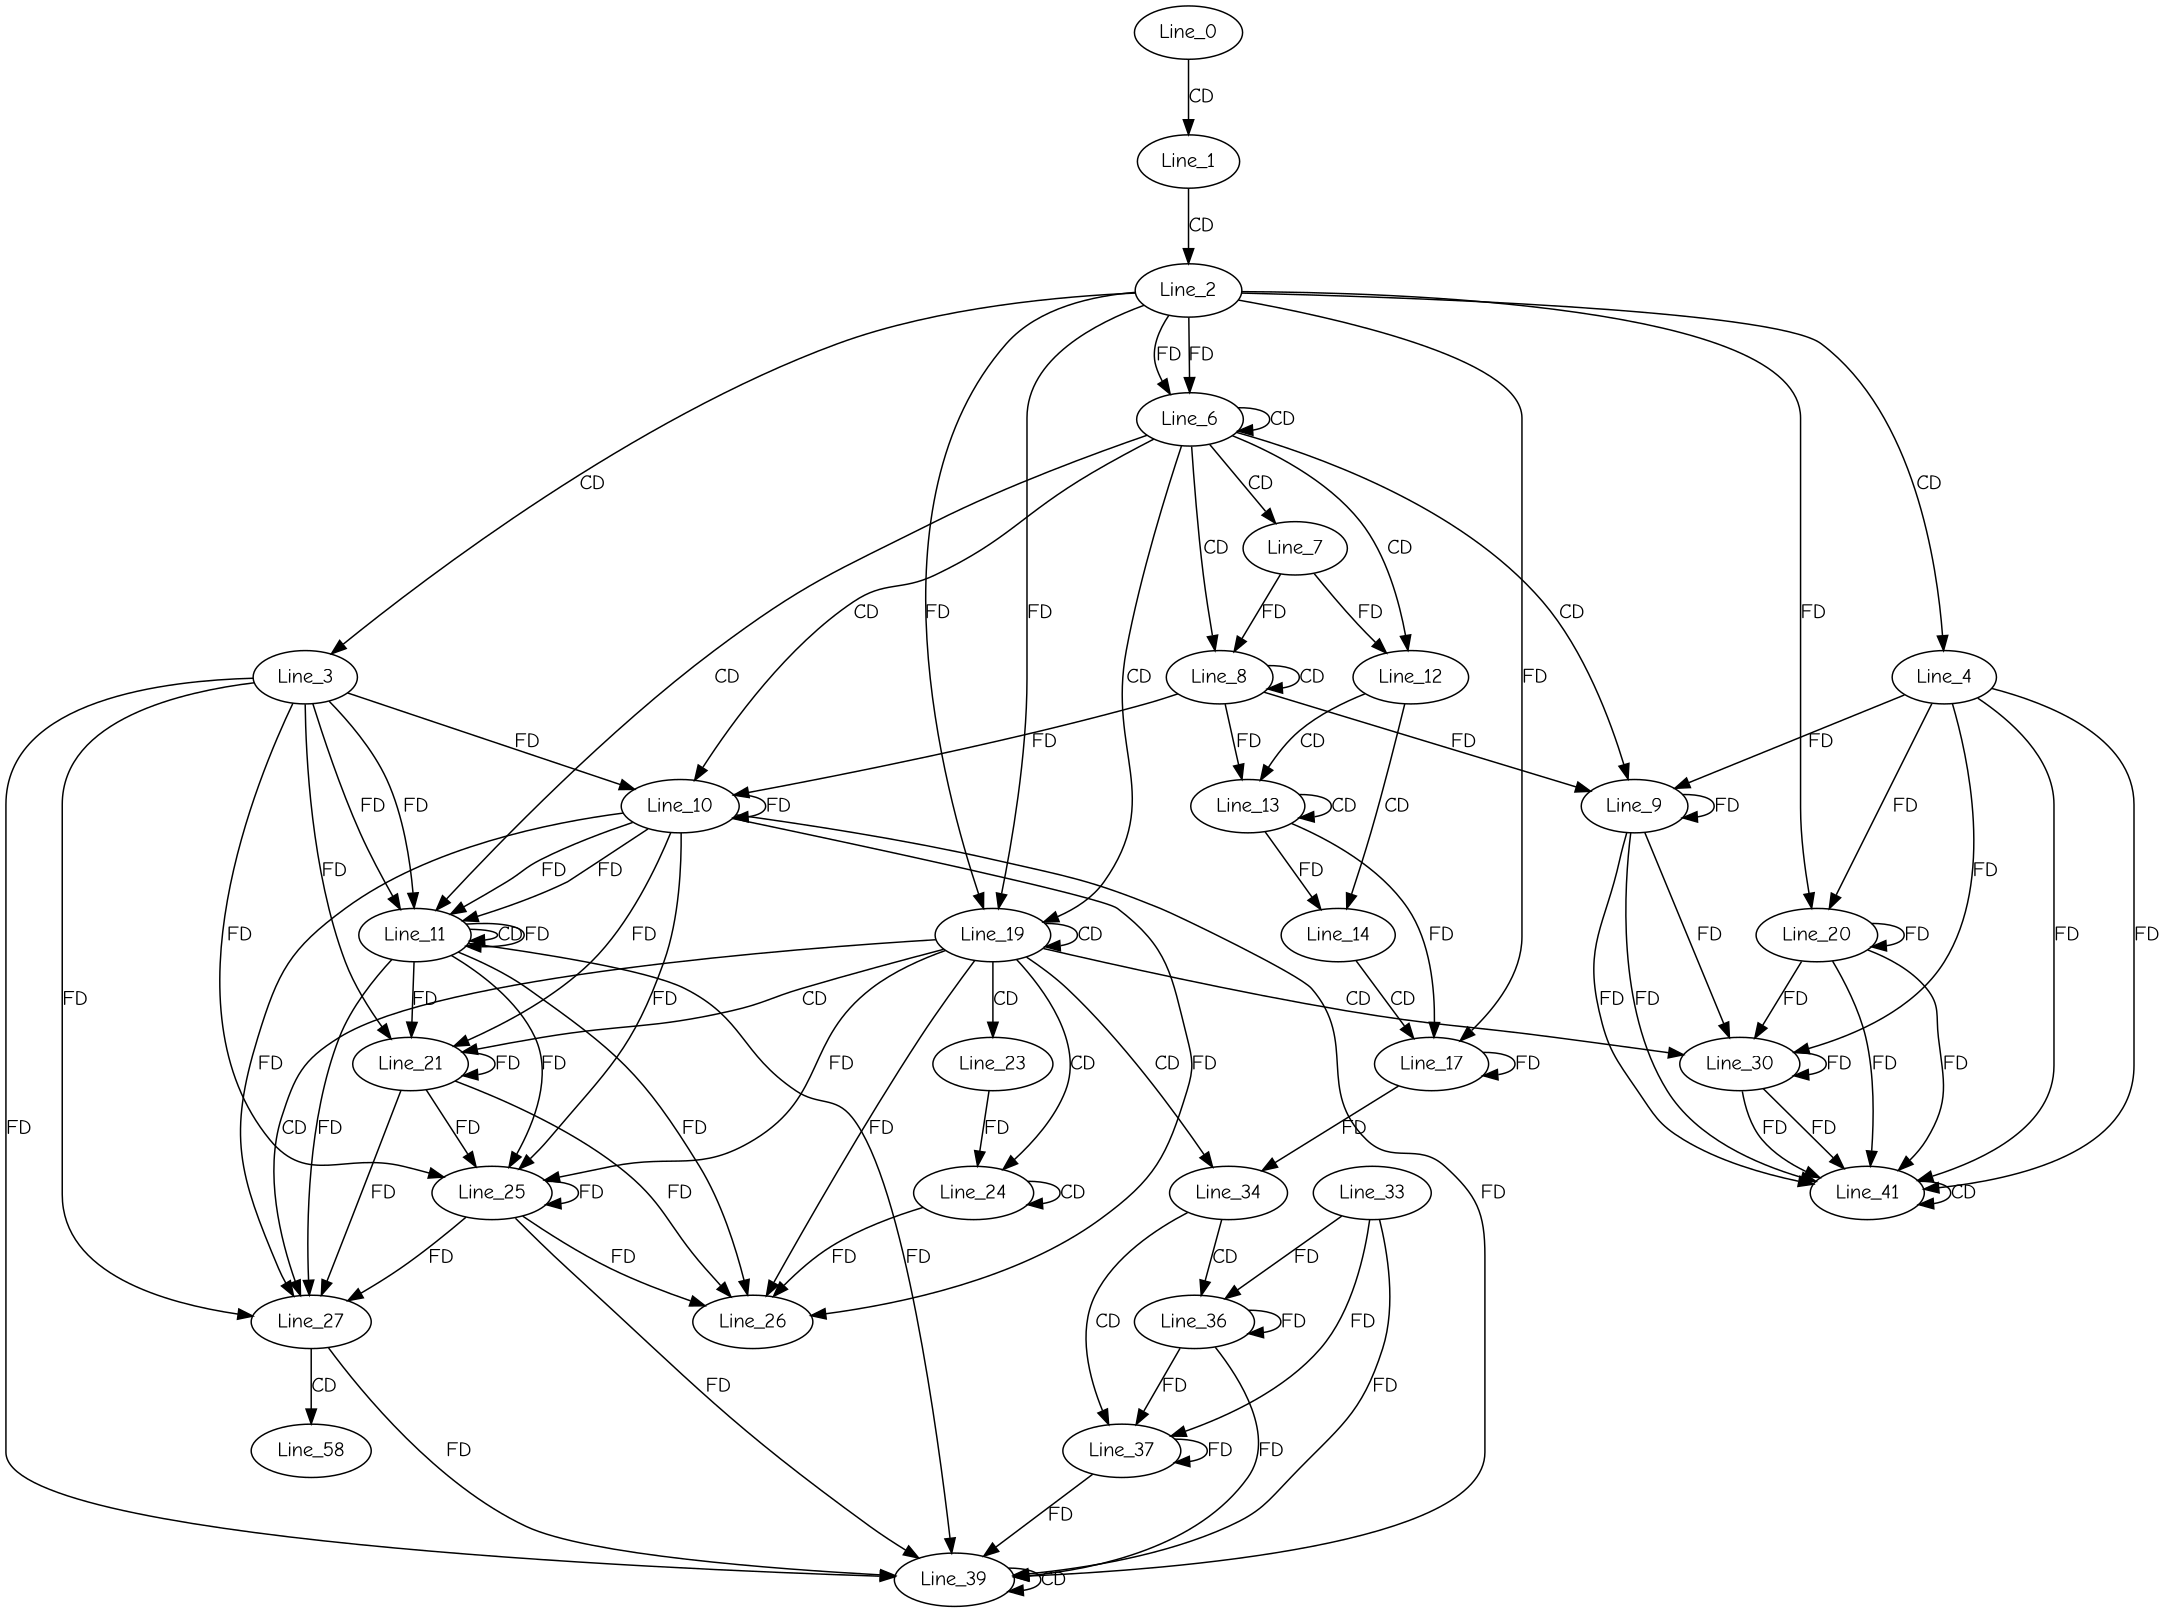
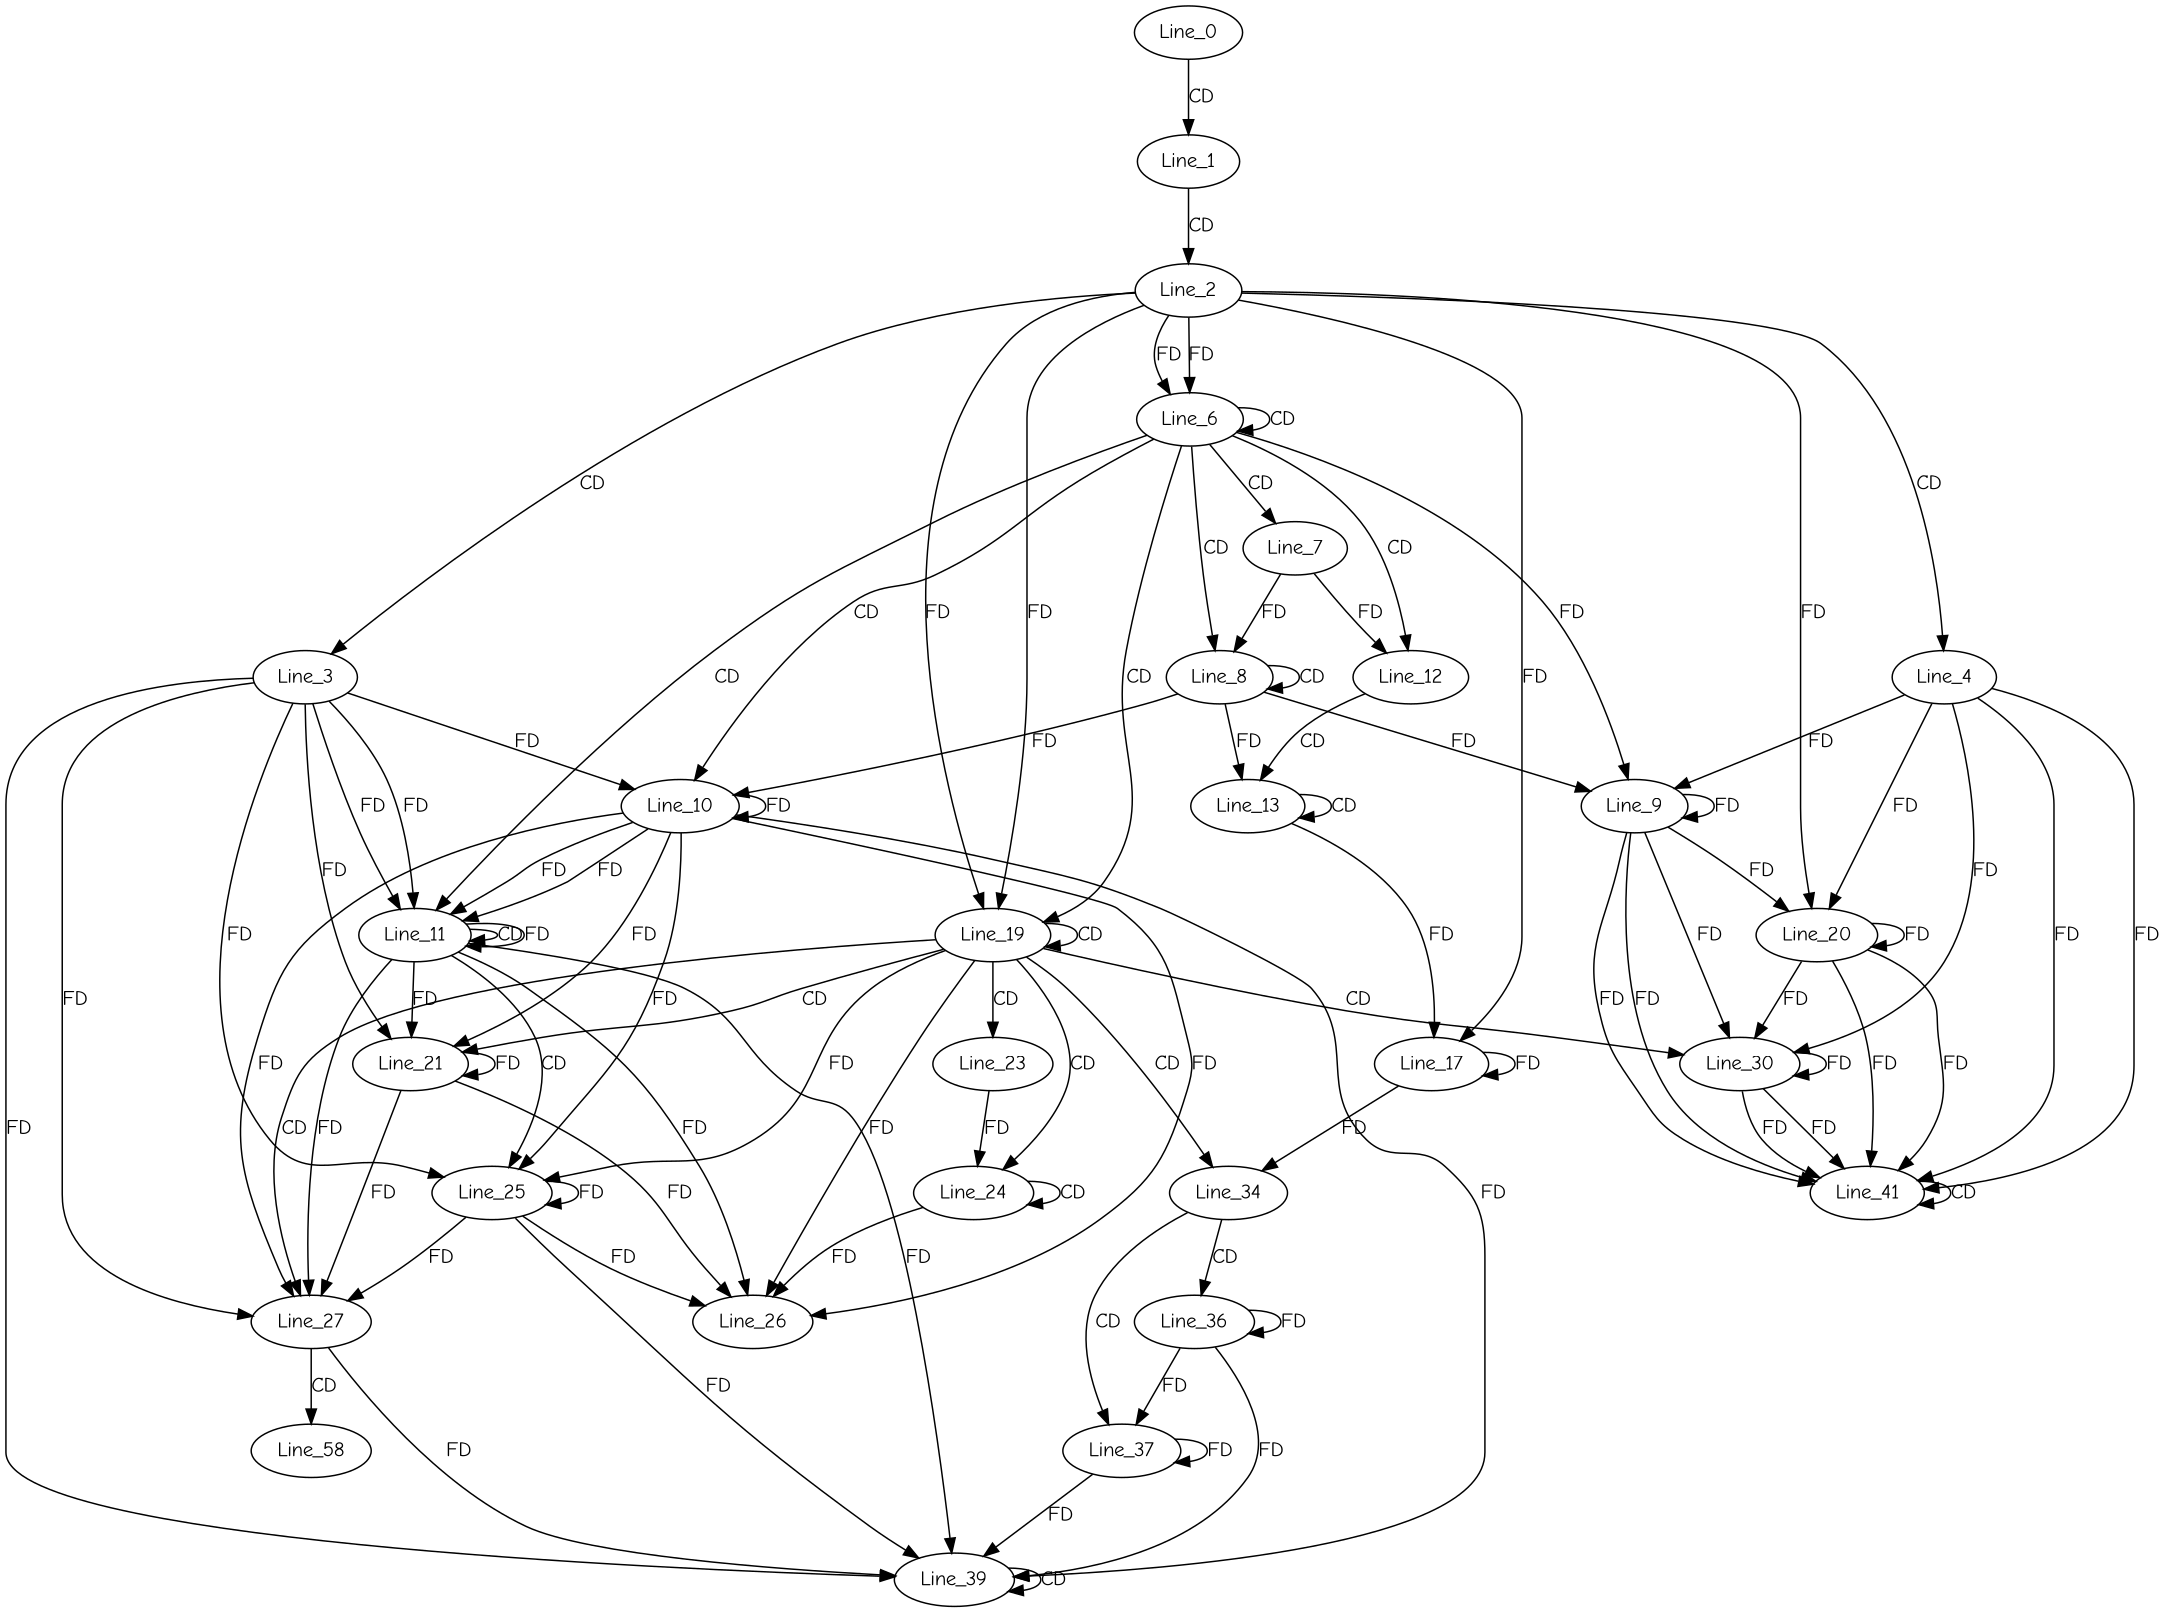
  digraph {
    fontname="Comic Neue"
    node [fontname="Comic Neue"]
    edge [fontname="Comic Neue"]
    Line_0
    Line_1
    Line_2
    Line_3
    Line_4
    Line_6
    n7 [label=Line_17]
    Line_19
    Line_20
    Line_10
    Line_11
    Line_21
    Line_25
    Line_27
    Line_39
    Line_9
    Line_30
    Line_41
    Line_12
    Line_7
    Line_8
    Line_13
-   Line_14
    Line_34
    Line_26
    Line_23
    Line_24
    n28 [label=Line_58]
    n29 [label=Line_36]
    Line_37
-   Line_33
    Line_0 -> Line_1 [label=CD]
    Line_1 -> Line_2 [label=CD]
    Line_2 -> Line_3 [label=CD]
    Line_2 -> Line_4 [label=CD]
    Line_2 -> Line_6 [label=FD]
    Line_2 -> Line_6 [label=FD]
    Line_2 -> n7 [label=FD]
    Line_2 -> Line_19 [label=FD]
    Line_2 -> Line_19 [label=FD]
    Line_2 -> Line_20 [label=FD]
    Line_3 -> Line_10 [label=FD]
    Line_3 -> Line_11 [label=FD]
    Line_3 -> Line_11 [label=FD]
    Line_3 -> Line_21 [label=FD]
    Line_3 -> Line_25 [label=FD]
    Line_3 -> Line_27 [label=FD]
    Line_3 -> Line_39 [label=FD]
    Line_4 -> Line_20 [label=FD]
    Line_4 -> Line_9 [label=FD]
    Line_4 -> Line_30 [label=FD]
    Line_4 -> Line_41 [label=FD]
    Line_4 -> Line_41 [label=FD]
    Line_6 -> Line_6 [label=CD]
    Line_6 -> Line_19 [label=CD]
    Line_6 -> Line_10 [label=CD]
    Line_6 -> Line_11 [label=CD]
-   Line_6 -> Line_9 [label=CD]
+   Line_6 -> Line_9 [label=FD]
    Line_6 -> Line_12 [label=CD]
    Line_6 -> Line_7 [label=CD]
    Line_6 -> Line_8 [label=CD]
    n7 -> n7 [label=FD]
    n7 -> Line_34 [label=FD]
    Line_19 -> Line_19 [label=CD]
    Line_19 -> Line_21 [label=CD]
    Line_19 -> Line_25 [label=FD]
    Line_19 -> Line_27 [label=CD]
    Line_19 -> Line_30 [label=CD]
    Line_19 -> Line_34 [label=CD]
    Line_19 -> Line_26 [label=FD]
    Line_19 -> Line_23 [label=CD]
    Line_19 -> Line_24 [label=CD]
    Line_20 -> Line_20 [label=FD]
    Line_20 -> Line_30 [label=FD]
    Line_20 -> Line_41 [label=FD]
    Line_20 -> Line_41 [label=FD]
    Line_10 -> Line_10 [label=FD]
    Line_10 -> Line_11 [label=FD]
    Line_10 -> Line_11 [label=FD]
    Line_10 -> Line_21 [label=FD]
    Line_10 -> Line_25 [label=FD]
    Line_10 -> Line_27 [label=FD]
    Line_10 -> Line_39 [label=FD]
    Line_10 -> Line_26 [label=FD]
    Line_11 -> Line_11 [label=CD]
    Line_11 -> Line_11 [label=FD]
    Line_11 -> Line_21 [label=FD]
-   Line_11 -> Line_25 [label=FD]
+   Line_11 -> Line_25 [label=CD]
    Line_11 -> Line_27 [label=FD]
    Line_11 -> Line_39 [label=FD]
    Line_11 -> Line_26 [label=FD]
    Line_21 -> Line_21 [label=FD]
-   Line_21 -> Line_25 [label=FD]
    Line_21 -> Line_27 [label=FD]
    Line_21 -> Line_26 [label=FD]
    Line_25 -> Line_25 [label=FD]
    Line_25 -> Line_27 [label=FD]
    Line_25 -> Line_39 [label=FD]
    Line_25 -> Line_26 [label=FD]
    Line_27 -> Line_39 [label=FD]
    Line_27 -> n28 [label=CD]
    Line_39 -> Line_39 [label=CD]
+   Line_9 -> Line_20 [label=FD]
    Line_9 -> Line_9 [label=FD]
    Line_9 -> Line_30 [label=FD]
    Line_9 -> Line_41 [label=FD]
    Line_9 -> Line_41 [label=FD]
    Line_30 -> Line_30 [label=FD]
    Line_30 -> Line_41 [label=FD]
    Line_30 -> Line_41 [label=FD]
    Line_41 -> Line_41 [label=CD]
    Line_12 -> Line_13 [label=CD]
-   Line_12 -> Line_14 [label=CD]
    Line_7 -> Line_12 [label=FD]
    Line_7 -> Line_8 [label=FD]
    Line_8 -> Line_10 [label=FD]
    Line_8 -> Line_9 [label=FD]
    Line_8 -> Line_8 [label=CD]
    Line_8 -> Line_13 [label=FD]
    Line_13 -> n7 [label=FD]
    Line_13 -> Line_13 [label=CD]
-   Line_13 -> Line_14 [label=FD]
-   Line_14 -> n7 [label=CD]
    Line_34 -> n29 [label=CD]
    Line_34 -> Line_37 [label=CD]
    Line_23 -> Line_24 [label=FD]
    Line_24 -> Line_26 [label=FD]
    Line_24 -> Line_24 [label=CD]
    n29 -> Line_39 [label=FD]
    n29 -> n29 [label=FD]
    n29 -> Line_37 [label=FD]
    Line_37 -> Line_39 [label=FD]
    Line_37 -> Line_37 [label=FD]
-   Line_33 -> Line_39 [label=FD]
-   Line_33 -> n29 [label=FD]
-   Line_33 -> Line_37 [label=FD]
  }
